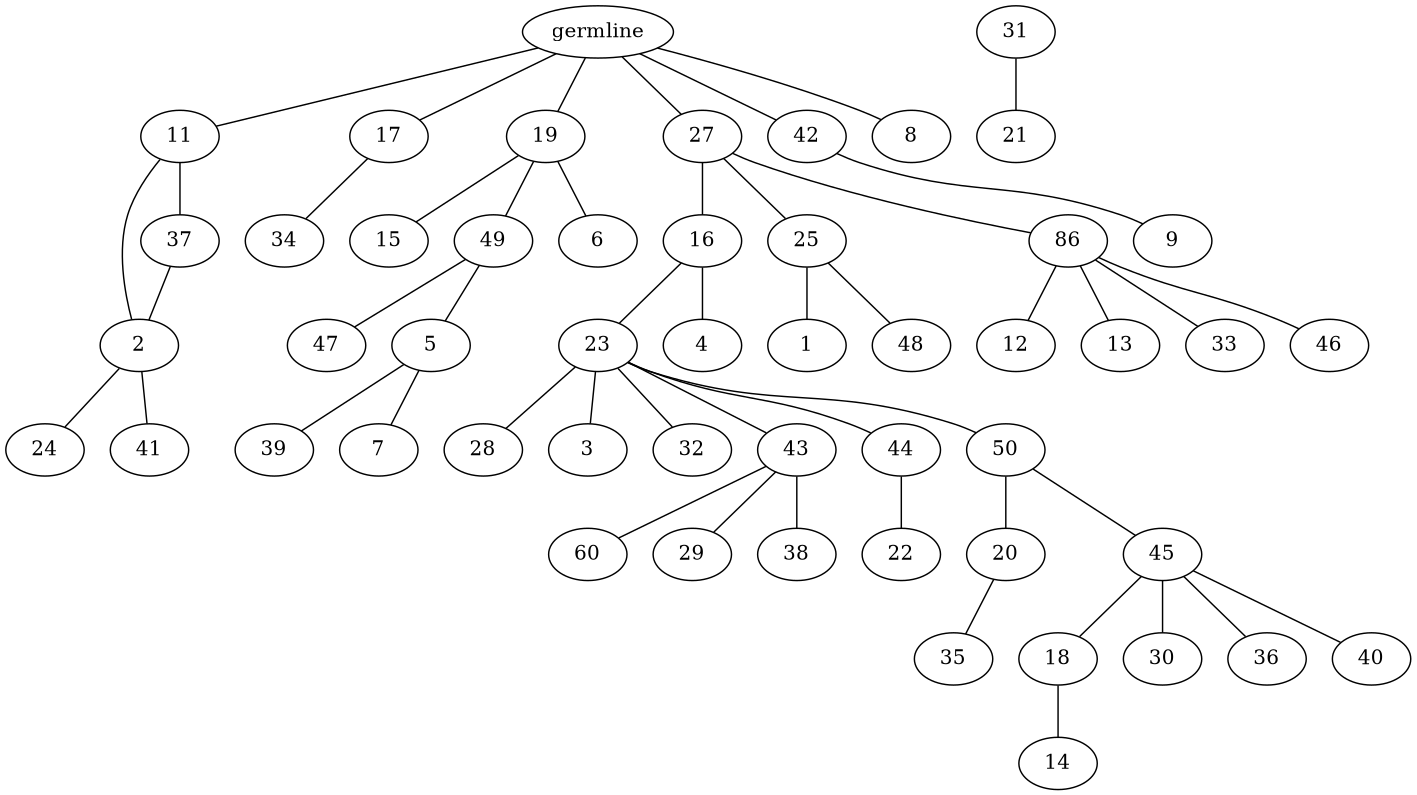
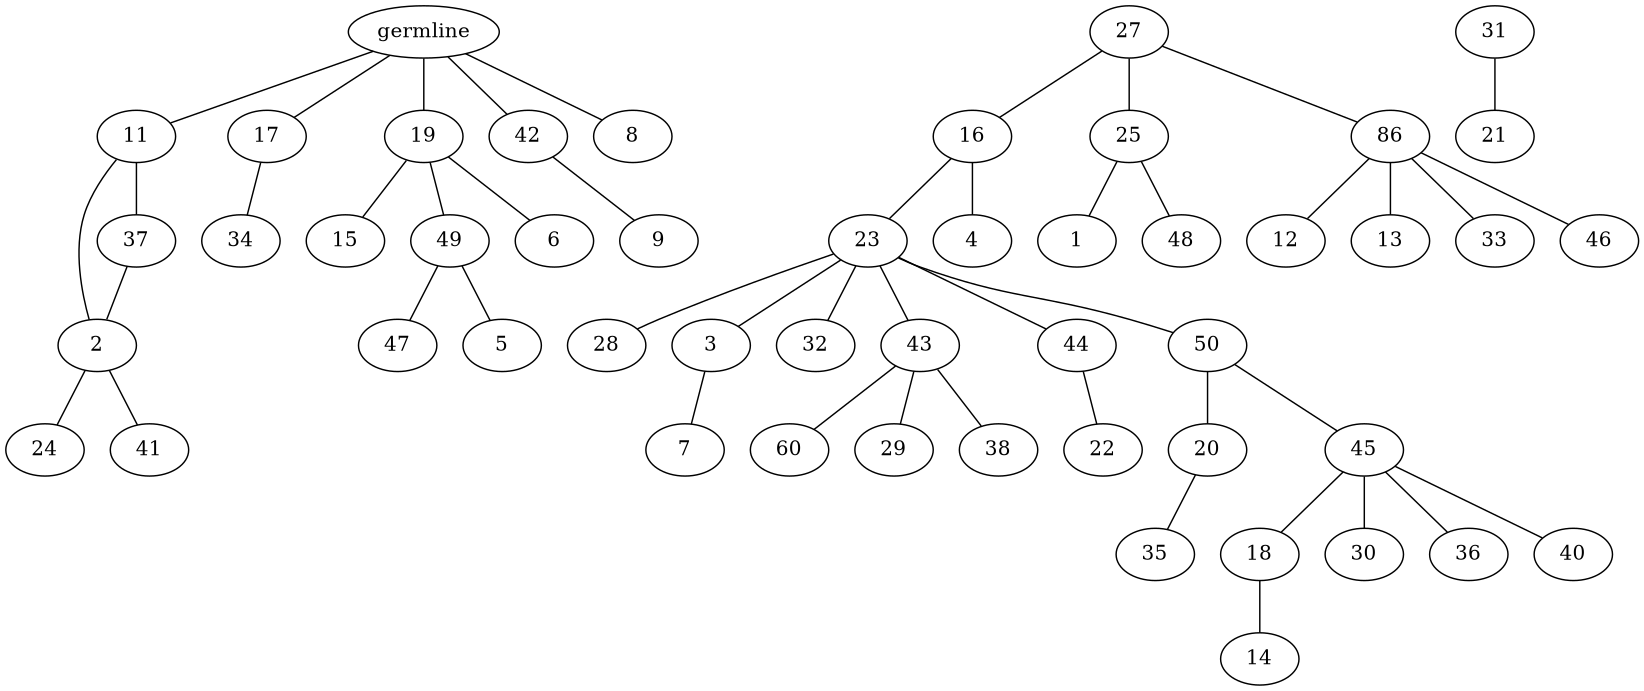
  graph {
    n1 [label=germline]
    n2 [label=11]
    n3 [label=17]
    n4 [label=19]
    n5 [label=27]
    n6 [label=42]
    n7 [label=8]
    n8 [label=2]
    n9 [label=37]
    n10 [label=34]
    n11 [label=15]
    n12 [label=49]
    n13 [label=6]
    n14 [label=16]
    n15 [label=25]
    n16 [label=86]
    n17 [label=9]
    n18 [label=24]
    n19 [label=41]
    n20 [label=31]
    n21 [label=21]
    n22 [label=47]
    n23 [label=5]
-   n24 [label=39]
    n25 [label=23]
    n26 [label=4]
    n27 [label=1]
    n28 [label=48]
    n29 [label=12]
    n30 [label=13]
    n31 [label=33]
    n32 [label=46]
    n33 [label=28]
    n34 [label=3]
    n35 [label=32]
    n36 [label=43]
    n37 [label=44]
    n38 [label=50]
    n39 [label=7]
    n40 [label=60]
    n41 [label=29]
    n42 [label=38]
    n43 [label=22]
    n44 [label=20]
    n45 [label=45]
    n46 [label=35]
    n47 [label=18]
    n48 [label=30]
    n49 [label=36]
    n50 [label=40]
    n51 [label=14]
    n1 -- n2
    n1 -- n3
    n1 -- n4
-   n1 -- n5
    n1 -- n6
    n1 -- n7
    n2 -- n8
    n2 -- n9
    n3 -- n10
    n4 -- n11
    n4 -- n12
    n4 -- n13
    n5 -- n14
    n5 -- n15
    n5 -- n16
    n6 -- n17
    n8 -- n18
    n8 -- n19
    n9 -- n8
    n12 -- n22
    n12 -- n23
    n14 -- n25
    n14 -- n26
    n15 -- n27
    n15 -- n28
    n16 -- n29
    n16 -- n30
    n16 -- n31
    n16 -- n32
    n20 -- n21
-   n23 -- n24
    n25 -- n33
    n25 -- n34
    n25 -- n35
    n25 -- n36
    n25 -- n37
    n25 -- n38
-   n23 -- n39
+   n34 -- n39
    n36 -- n40
    n36 -- n41
    n36 -- n42
    n37 -- n43
    n38 -- n44
    n38 -- n45
    n44 -- n46
    n45 -- n47
    n45 -- n48
    n45 -- n49
    n45 -- n50
    n47 -- n51
  }
